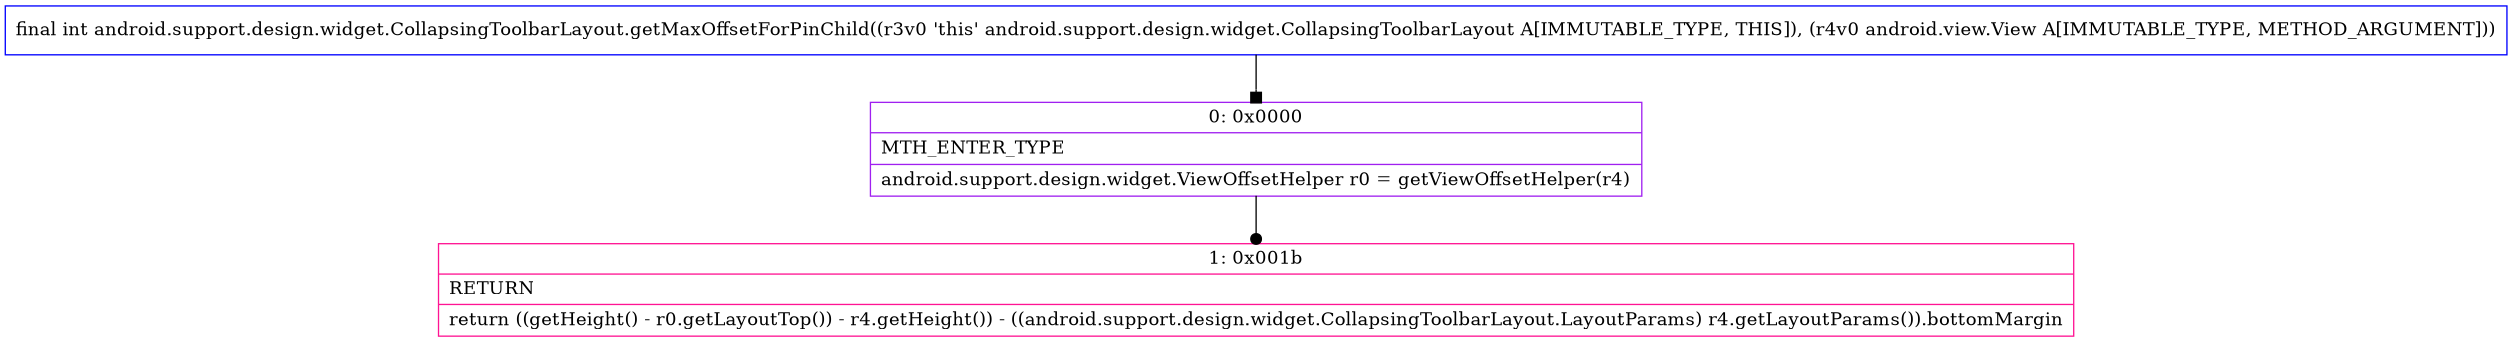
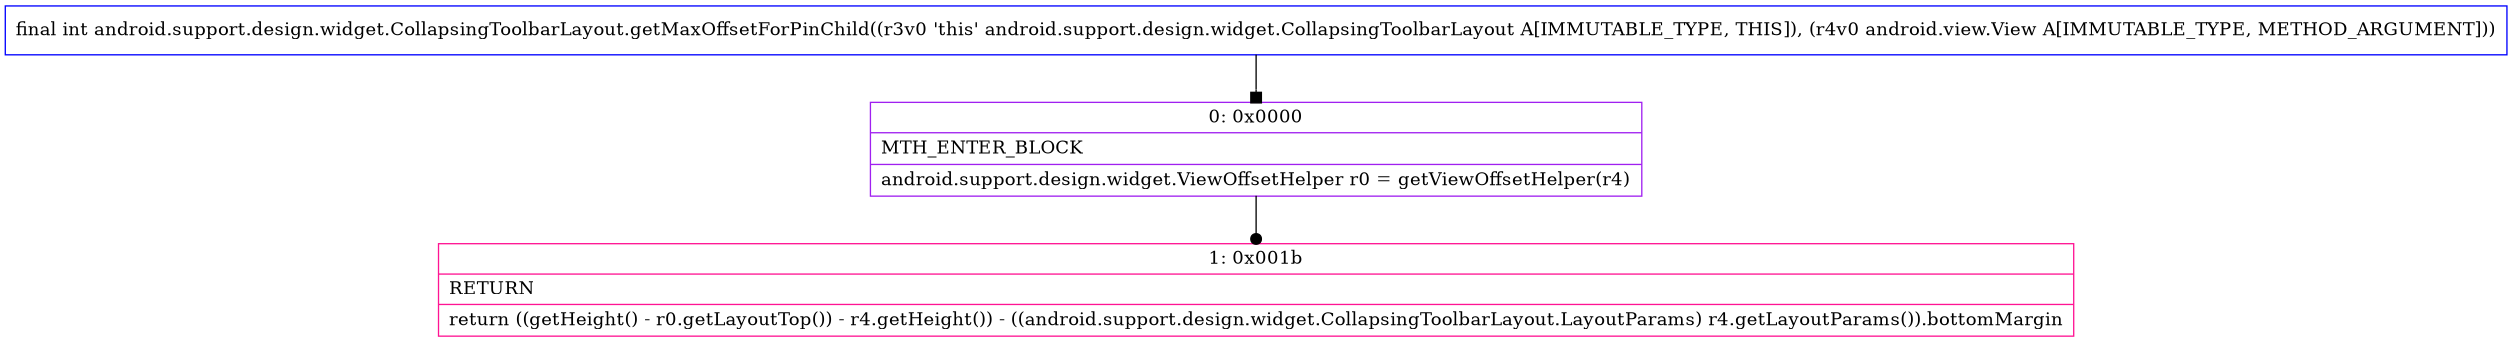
  digraph {
    node [shape=record]
-   n1 [label="{0\:\ 0x0000|MTH_ENTER_TYPE\l|android.support.design.widget.ViewOffsetHelper r0 = getViewOffsetHelper(r4)\l}" color=purple]
+   n1 [label="{0\:\ 0x0000|MTH_ENTER_BLOCK\l|android.support.design.widget.ViewOffsetHelper r0 = getViewOffsetHelper(r4)\l}" color=purple]
    n2 [label="{1\:\ 0x001b|RETURN\l|return ((getHeight() \- r0.getLayoutTop()) \- r4.getHeight()) \- ((android.support.design.widget.CollapsingToolbarLayout.LayoutParams) r4.getLayoutParams()).bottomMargin\l}" color=deeppink]
    n3 [label="{final int android.support.design.widget.CollapsingToolbarLayout.getMaxOffsetForPinChild((r3v0 'this' android.support.design.widget.CollapsingToolbarLayout A[IMMUTABLE_TYPE, THIS]), (r4v0 android.view.View A[IMMUTABLE_TYPE, METHOD_ARGUMENT])) }" color=blue]
    n1 -> n2 [arrowhead=dot]
    n3 -> n1 [arrowhead=box]
  }
